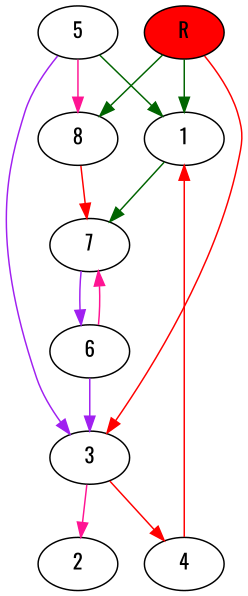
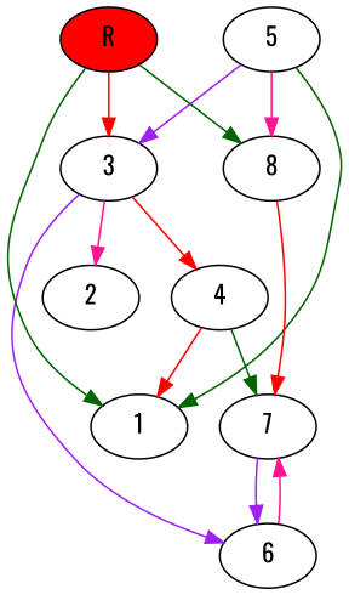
  digraph {
    fontname=Oswald
    node [fontname=Oswald]
    edge [color=darkgreen fontname=Oswald]
    1
    7
    6
    3
    2
    4
    5
    8
    R [fillcolor="#ff0000" style=filled]
-   1 -> 7
+   4 -> 7
    7 -> 6 [color=purple]
    6 -> 7 [color=deeppink]
-   6 -> 3 [color=purple]
+   3 -> 6 [color=purple]
    3 -> 2 [color=deeppink]
    3 -> 4 [color=red]
    4 -> 1 [color=red]
    5 -> 1
    5 -> 3 [color=purple]
    5 -> 8 [color=deeppink]
    8 -> 7 [color=red]
    R -> 1
    R -> 3 [color=red]
    R -> 8
  }
